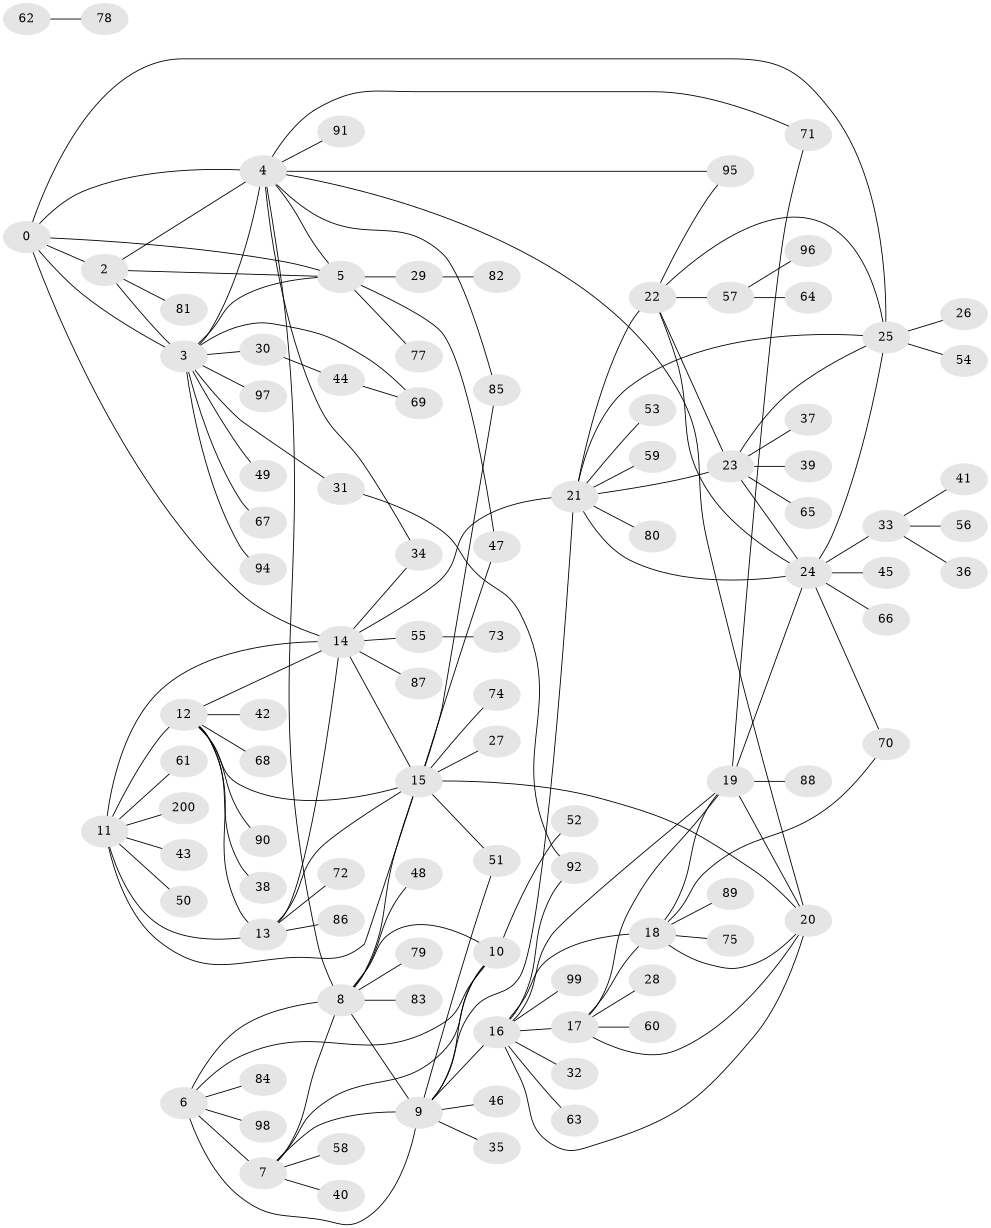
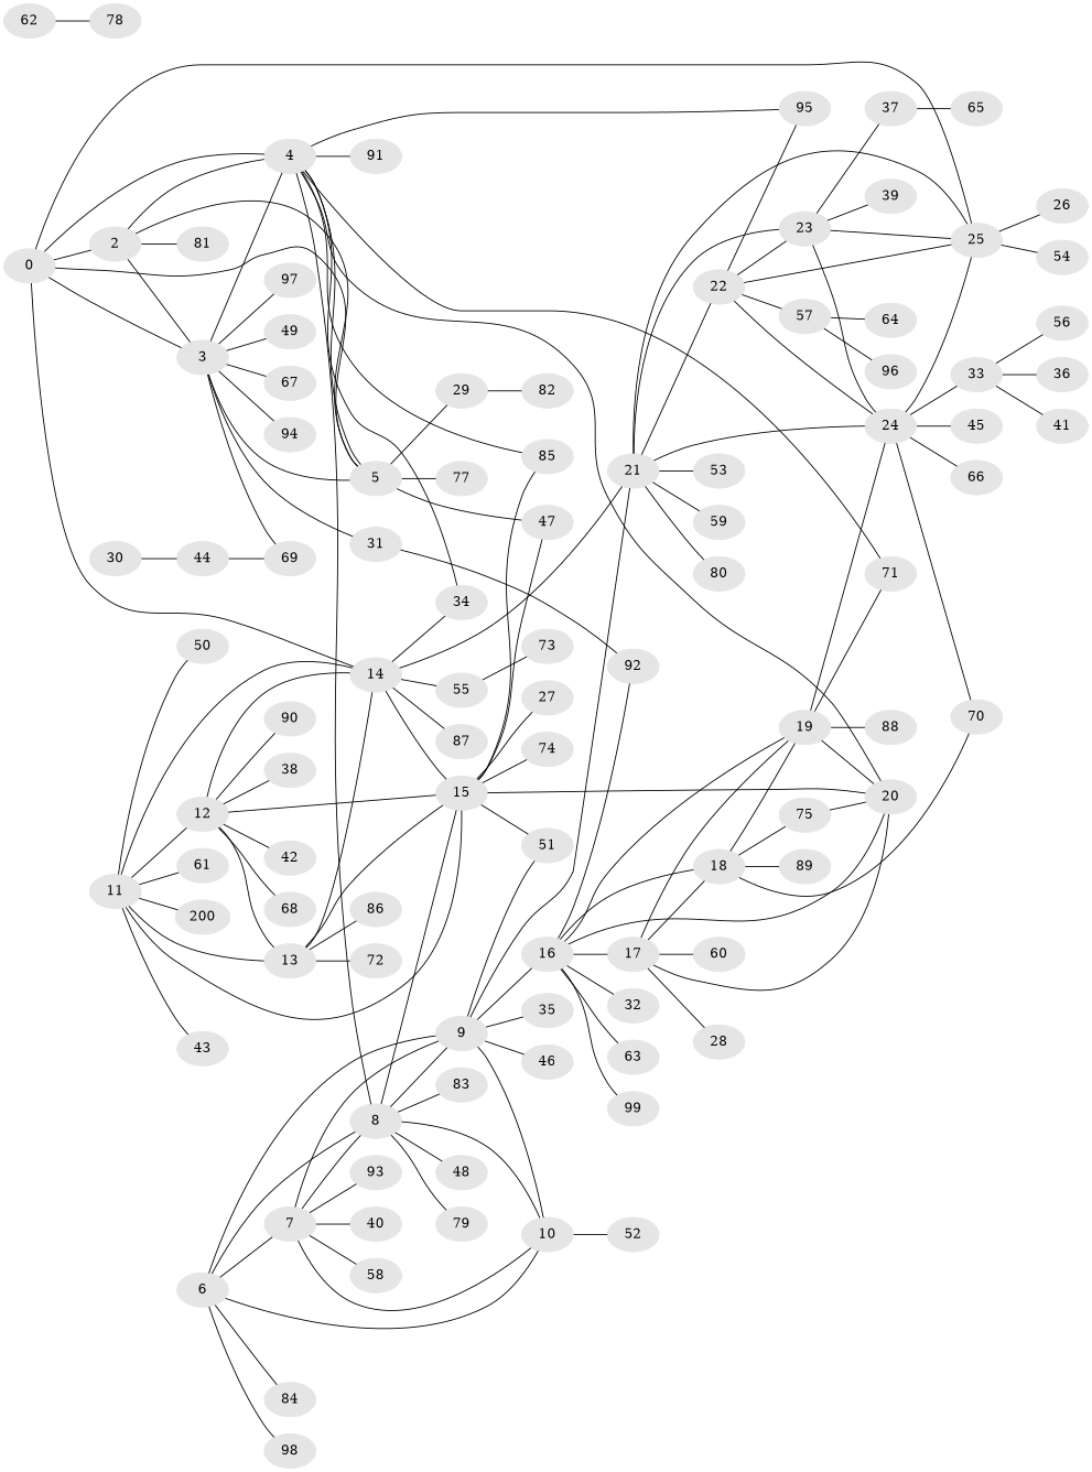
  graph {
    rankdir=LR
    node [color=gray90 style=filled]
    n1 [label=0]
    2
    3
    4
    5
    14
    25
    81
    30
    31
    49
    67
    69
    94
    97
    8
    20
    34
    71
    85
    91
    95
    29
    47
    77
    15
    21
    55
    87
    26
    54
    44
    92
    9
    10
    48
    79
    83
    82
    6
    7
    84
    98
    40
    58
+   93
    16
    35
    46
    51
    52
    27
    74
    17
    18
    19
    32
    63
    99
    24
    22
    23
    53
    59
    80
    11
    12
    13
    43
    50
    61
    n72 [label=200]
    38
    42
    68
    90
    72
    86
    73
    28
    60
    70
    75
    89
    88
    33
    45
    66
    57
    37
    39
    65
    64
    96
    36
    41
    56
    62
    78
    n1 -- 2
    n1 -- 3
    n1 -- 4
    n1 -- 5
    n1 -- 14
    n1 -- 25
    2 -- 3
    2 -- 4
    2 -- 5
    2 -- 81
    3 -- 4
    3 -- 5
-   3 -- 30
    3 -- 31
    3 -- 49
    3 -- 67
    3 -- 69
    3 -- 94
    3 -- 97
    4 -- 5
    4 -- 8
    4 -- 20
    4 -- 34
    4 -- 71
    4 -- 85
    4 -- 91
    4 -- 95
    5 -- 29
    5 -- 47
    5 -- 77
    14 -- 34
    14 -- 15
    14 -- 21
    14 -- 55
    14 -- 87
    25 -- 26
    25 -- 54
    30 -- 44
    31 -- 92
    8 -- 15
    8 -- 9
    8 -- 10
    8 -- 48
    8 -- 79
    8 -- 83
    29 -- 82
    15 -- 20
    15 -- 85
    15 -- 47
    15 -- 51
    15 -- 27
    15 -- 74
    21 -- 25
    21 -- 24
    21 -- 22
    21 -- 23
    21 -- 53
    21 -- 59
    21 -- 80
    55 -- 73
    44 -- 69
    9 -- 21
    9 -- 10
    9 -- 16
    9 -- 35
    9 -- 46
    9 -- 51
    10 -- 52
    6 -- 8
    6 -- 9
    6 -- 10
    6 -- 7
    6 -- 84
    6 -- 98
    7 -- 8
    7 -- 9
    7 -- 10
    7 -- 40
    7 -- 58
+   7 -- 93
    16 -- 20
    16 -- 92
    16 -- 17
    16 -- 18
    16 -- 19
    16 -- 32
    16 -- 63
    16 -- 99
    17 -- 20
    17 -- 18
    17 -- 19
    17 -- 28
    17 -- 60
-   18 -- 20
+   75 -- 20
    18 -- 19
    18 -- 70
    18 -- 75
    18 -- 89
    19 -- 20
    19 -- 71
    19 -- 24
    19 -- 88
    24 -- 25
    24 -- 70
    24 -- 33
    24 -- 45
    24 -- 66
    22 -- 25
    22 -- 95
    22 -- 24
    22 -- 23
    22 -- 57
    23 -- 25
    23 -- 24
    23 -- 37
    23 -- 39
-   23 -- 65
+   37 -- 65
    11 -- 14
    11 -- 15
    11 -- 12
    11 -- 13
    11 -- 43
    11 -- 50
    11 -- 61
    11 -- n72
    12 -- 14
    12 -- 15
    12 -- 13
    12 -- 38
    12 -- 42
    12 -- 68
    12 -- 90
    13 -- 14
    13 -- 15
    13 -- 72
    13 -- 86
    33 -- 36
    33 -- 41
    33 -- 56
    57 -- 64
    57 -- 96
    62 -- 78
  }
